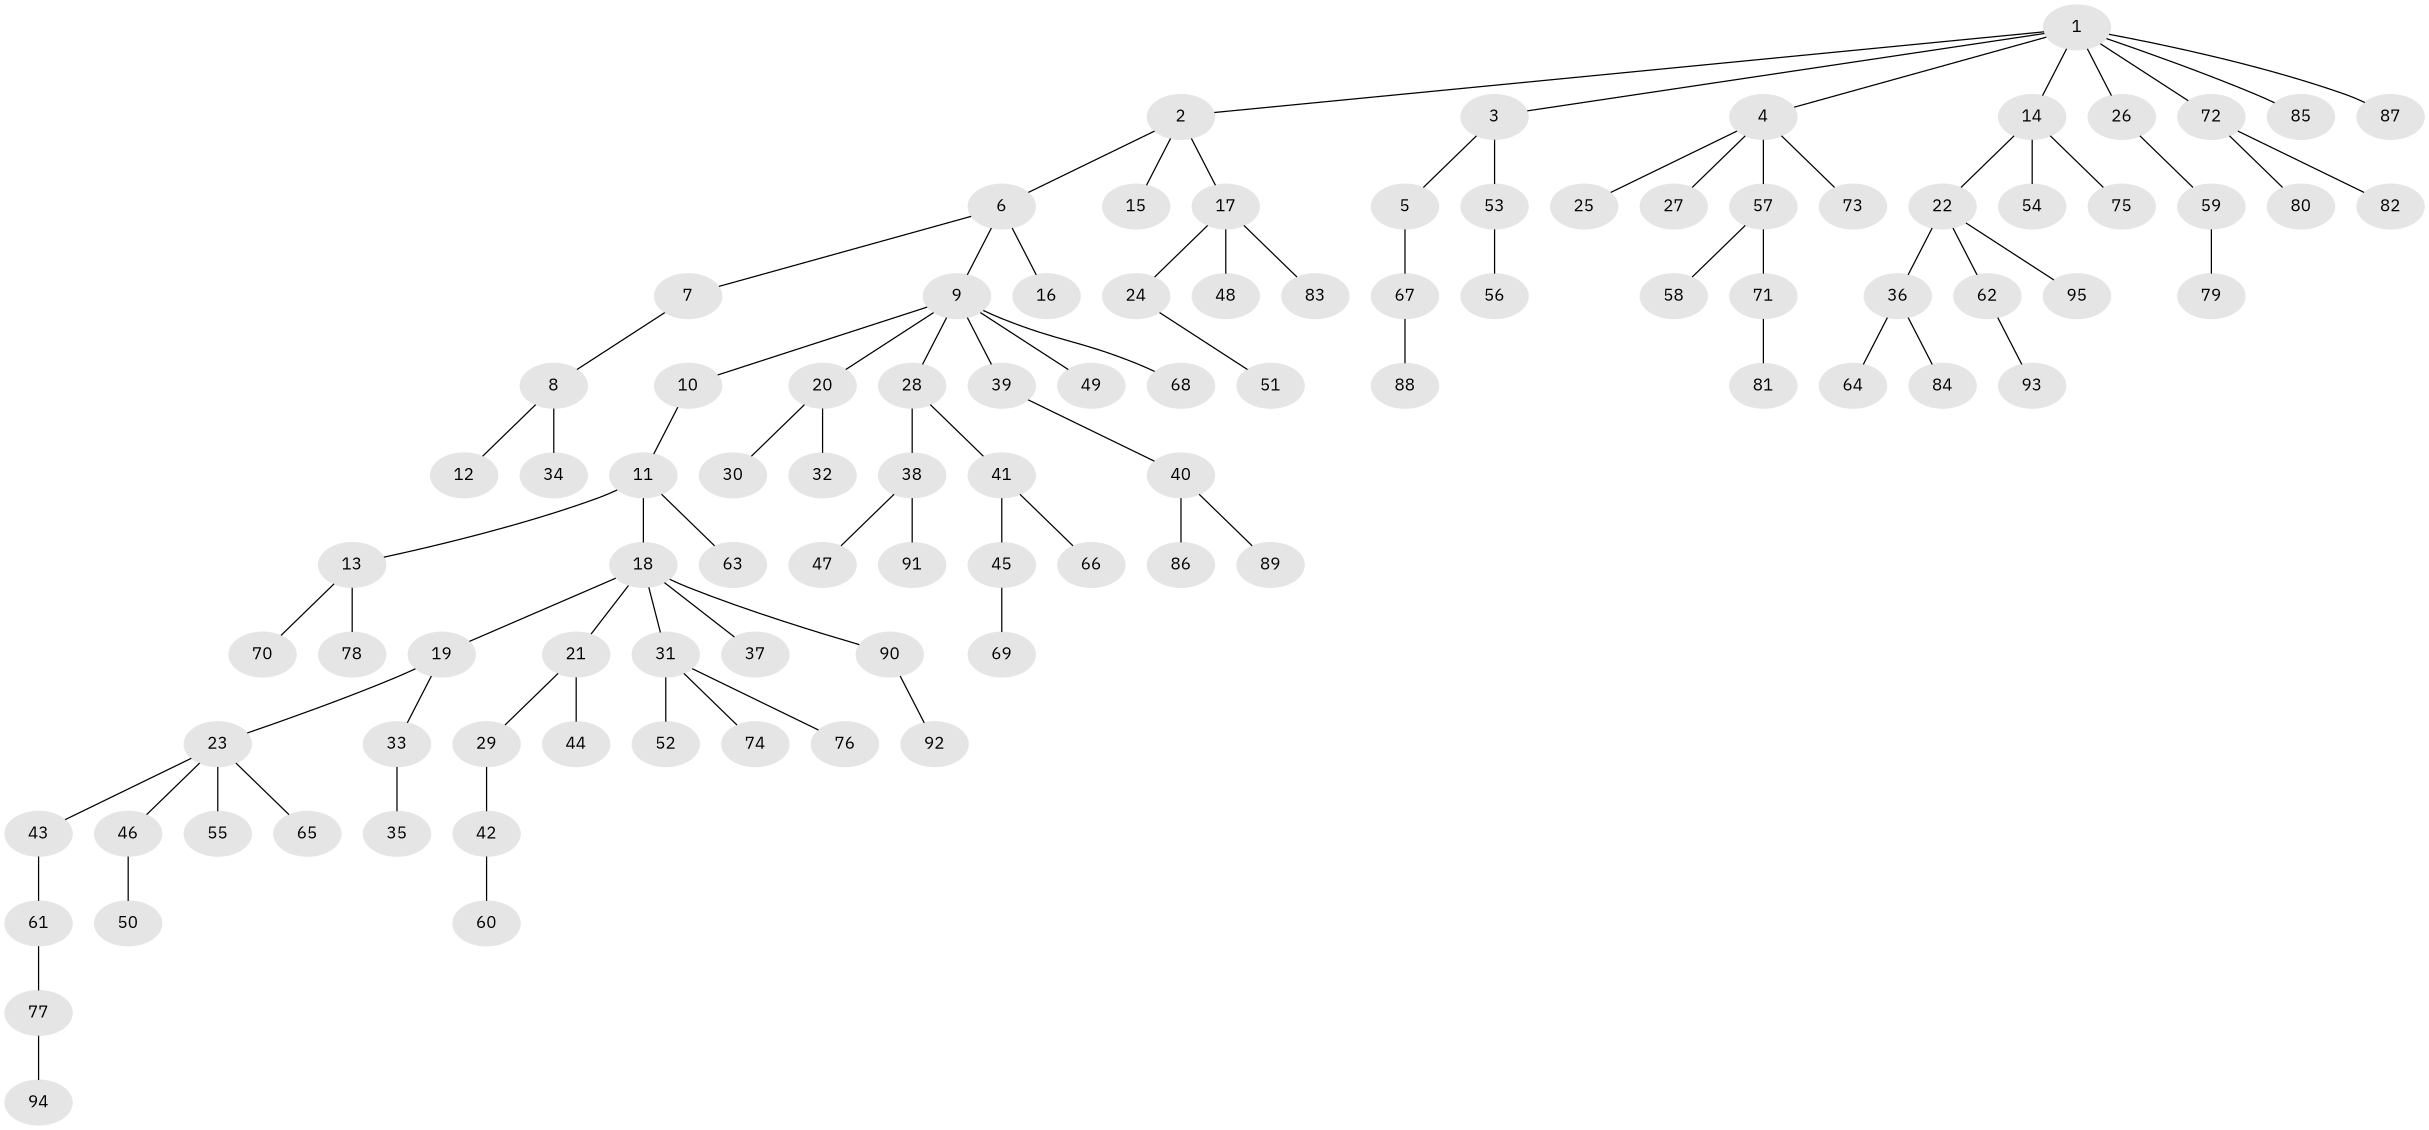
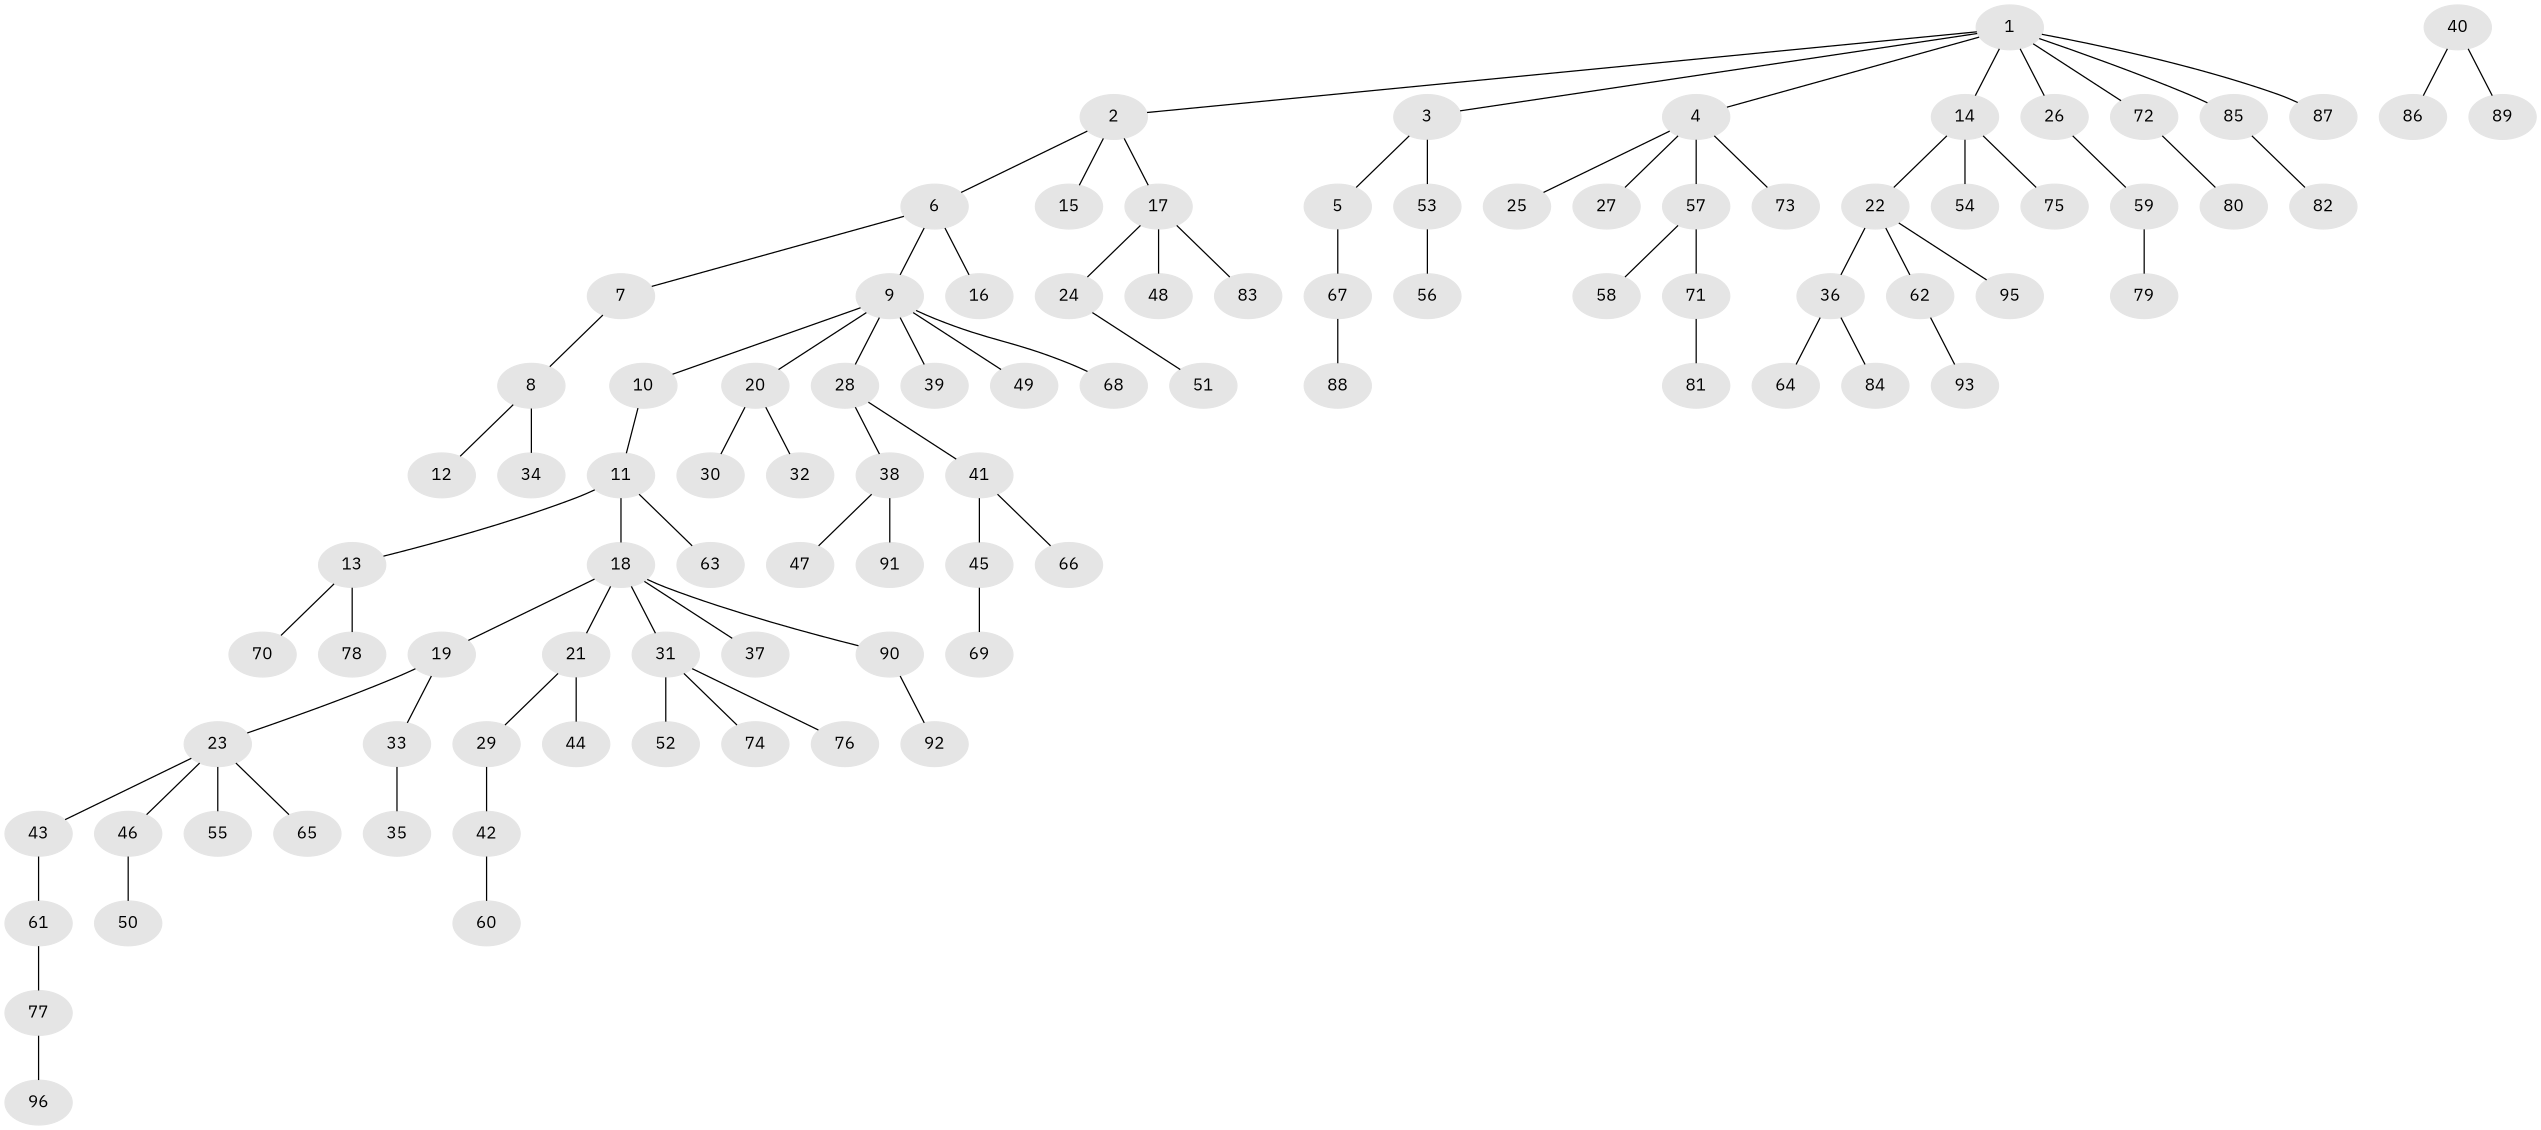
  graph {
    fontname="IBM Plex Sans"
    node [color=gray90 fontname="IBM Plex Sans" style=filled]
    edge [fontname="IBM Plex Sans"]
    1
    2
    3
    4
    14
    26
    72
    85
    87
    6
    15
    17
    5
    53
    25
    27
    57
    73
    22
    54
    75
    59
    80
    82
    7
    9
    16
    24
    48
    83
    67
    56
    58
    71
    88
    8
    10
    20
    28
    39
    49
    68
    12
    34
    11
    30
    32
    38
    41
    40
    13
    18
    63
    70
    78
    19
    21
    31
    37
    90
    36
    62
    95
    51
    23
    33
    29
    44
    52
    74
    76
    92
    43
    46
    55
    65
    35
    42
    64
    84
    93
    61
    50
    79
    47
    91
    45
    66
    60
    86
    89
    69
    77
    81
-   94
+   94 [label=96]
    1 -- 2
    1 -- 3
    1 -- 4
    1 -- 14
    1 -- 26
    1 -- 72
    1 -- 85
    1 -- 87
    2 -- 6
    2 -- 15
    2 -- 17
    3 -- 5
    3 -- 53
    4 -- 25
    4 -- 27
    4 -- 57
    4 -- 73
    14 -- 22
    14 -- 54
    14 -- 75
    26 -- 59
    72 -- 80
-   72 -- 82
+   85 -- 82
    6 -- 7
    6 -- 9
    6 -- 16
    17 -- 24
    17 -- 48
    17 -- 83
    5 -- 67
    53 -- 56
    57 -- 58
    57 -- 71
    22 -- 36
    22 -- 62
    22 -- 95
    59 -- 79
    7 -- 8
    9 -- 10
    9 -- 20
    9 -- 28
    9 -- 39
    9 -- 49
    9 -- 68
    24 -- 51
    67 -- 88
    71 -- 81
    8 -- 12
    8 -- 34
    10 -- 11
    20 -- 30
    20 -- 32
    28 -- 38
    28 -- 41
-   39 -- 40
    11 -- 13
    11 -- 18
    11 -- 63
    38 -- 47
    38 -- 91
    41 -- 45
    41 -- 66
    40 -- 86
    40 -- 89
    13 -- 70
    13 -- 78
    18 -- 19
    18 -- 21
    18 -- 31
    18 -- 37
    18 -- 90
    19 -- 23
    19 -- 33
    21 -- 29
    21 -- 44
    31 -- 52
    31 -- 74
    31 -- 76
    90 -- 92
    36 -- 64
    36 -- 84
    62 -- 93
    23 -- 43
    23 -- 46
    23 -- 55
    23 -- 65
    33 -- 35
    29 -- 42
    43 -- 61
    46 -- 50
    42 -- 60
    61 -- 77
    45 -- 69
    77 -- 94
  }
